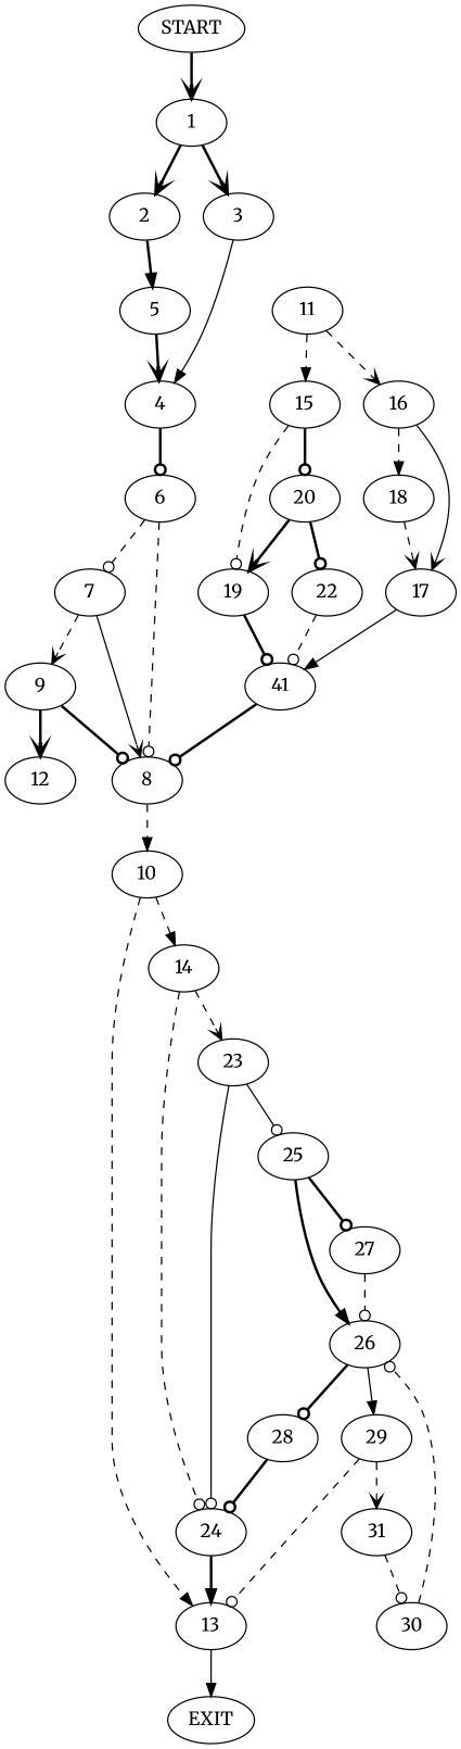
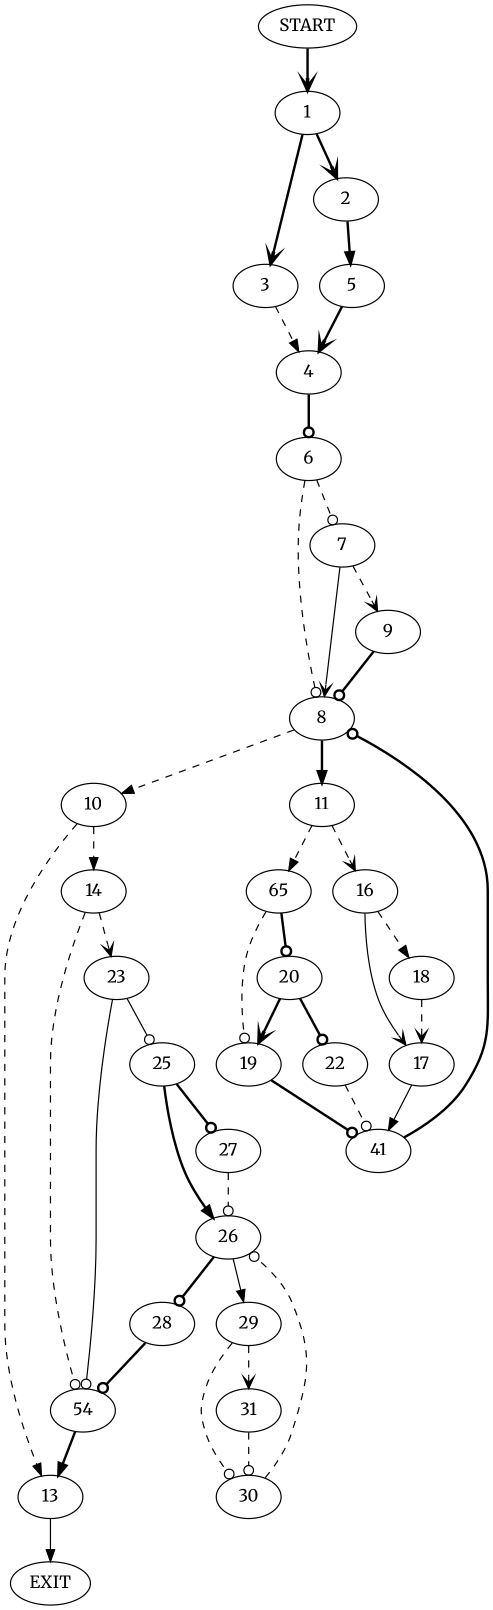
  digraph {
    fontname=Merriweather
    node [fontname=Merriweather]
    edge [arrowhead=odot fontname=Merriweather style=dashed]
    n1 [label=START]
    1
    2
    3
    n5 [label=EXIT]
    5
    4
    6
    7
    8
    9
    10
    11
-   12
    13
    14
-   15
+   15 [label=65]
    16
    23
-   24
+   24 [label=54]
    19
    20
    17
    18
    25
    n26 [label=41]
    22
    26
    27
    28
    29
    30
    31
    n1 -> 1 [arrowhead=vee style=bold]
    1 -> 2 [arrowhead=vee style=bold]
    1 -> 3 [arrowhead=vee style=bold]
    2 -> 5 [arrowhead=normal style=bold]
-   3 -> 4 [arrowhead=normal style=solid]
+   3 -> 4 [arrowhead=normal]
    5 -> 4 [arrowhead=vee style=bold]
    4 -> 6 [style=bold]
    6 -> 7
    6 -> 8
    7 -> 8 [arrowhead=vee style=solid]
    7 -> 9 [arrowhead=vee]
    8 -> 10 [arrowhead=normal]
+   8 -> 11 [arrowhead=normal style=bold]
    9 -> 8 [style=bold]
-   9 -> 12 [arrowhead=vee style=bold]
    10 -> 13 [arrowhead=normal]
    10 -> 14 [arrowhead=normal]
    11 -> 15 [arrowhead=normal]
    11 -> 16 [arrowhead=vee]
    13 -> n5 [arrowhead=normal style=solid]
    14 -> 23 [arrowhead=vee]
    14 -> 24
    15 -> 19
    15 -> 20 [style=bold]
    16 -> 17 [arrowhead=vee style=solid]
    16 -> 18 [arrowhead=normal]
    23 -> 24 [style=solid]
    23 -> 25 [style=solid]
    24 -> 13 [arrowhead=normal style=bold]
    19 -> n26 [style=bold]
    20 -> 19 [arrowhead=vee style=bold]
    20 -> 22 [style=bold]
    17 -> n26 [arrowhead=normal style=solid]
    18 -> 17 [arrowhead=vee]
    25 -> 26 [arrowhead=normal style=bold]
    25 -> 27 [style=bold]
    n26 -> 8 [style=bold]
    22 -> n26
    26 -> 28 [style=bold]
    26 -> 29 [arrowhead=normal style=solid]
    27 -> 26
    28 -> 24 [style=bold]
-   29 -> 13
+   29 -> 30
    29 -> 31 [arrowhead=vee]
    30 -> 26
    31 -> 30
  }
